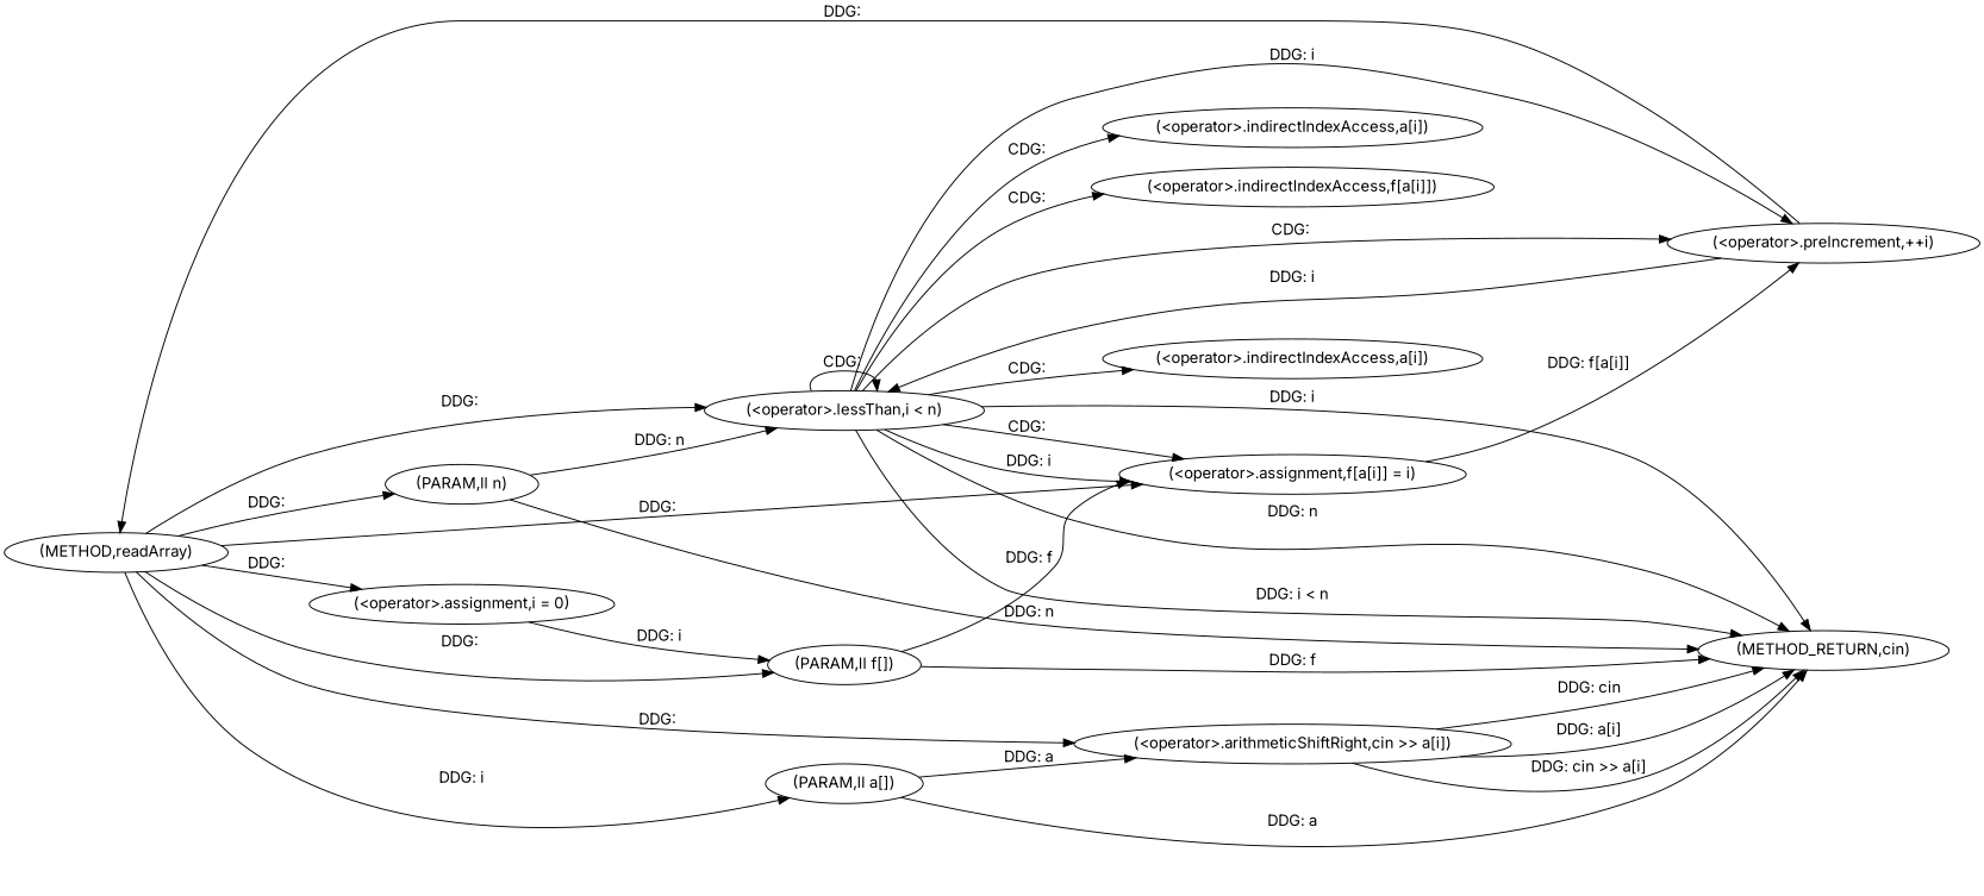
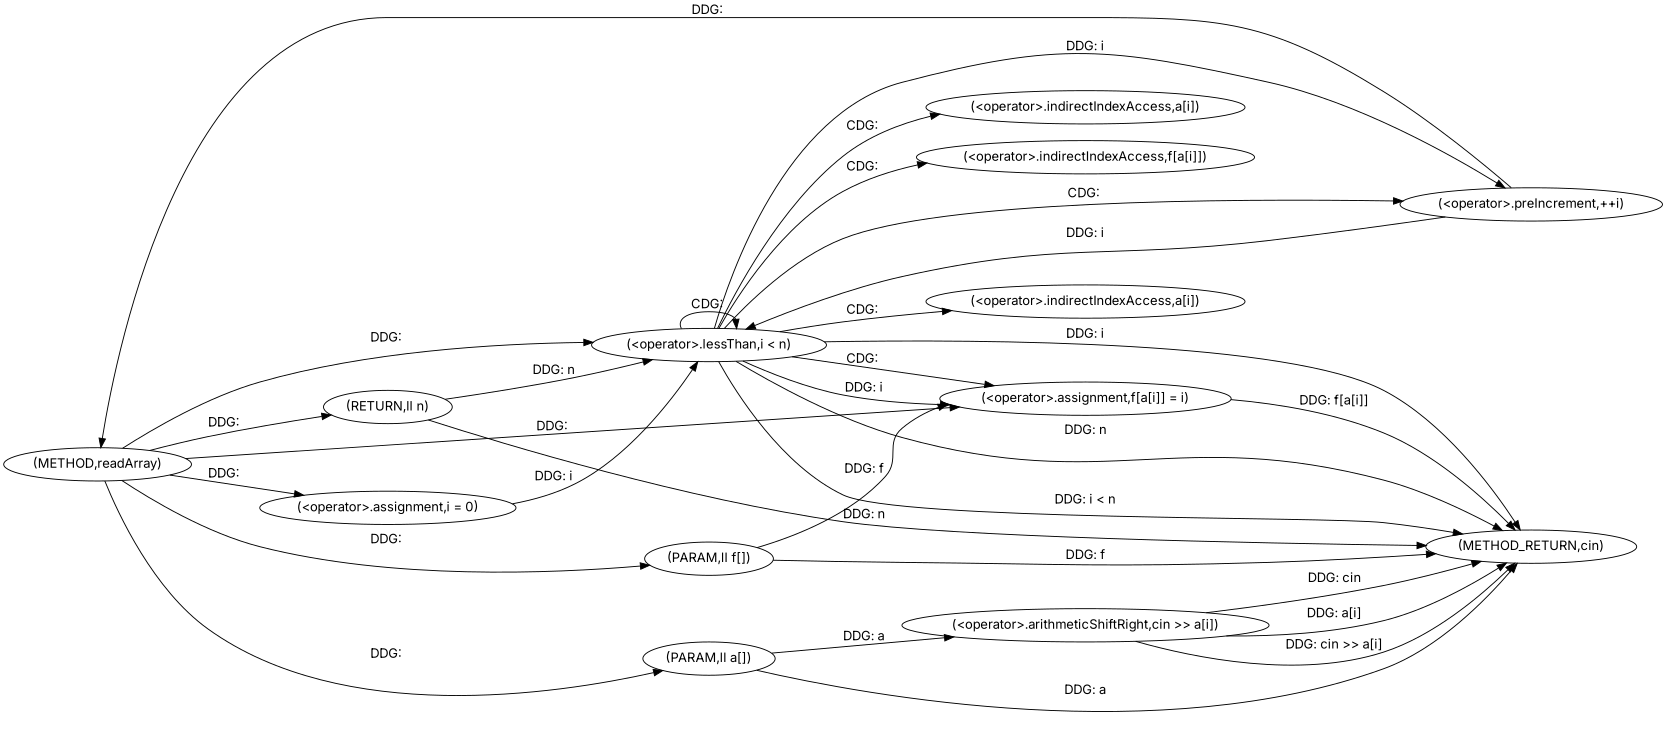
  digraph {
    fontname=Inter
    rankdir=LR
    node [fontname=Inter]
    edge [fontname=Inter]
    n1 [label="(METHOD,readArray)"]
    n2 [label="(PARAM,ll a[])"]
-   n3 [label="(PARAM,ll n)"]
+   n3 [label="(RETURN,ll n)"]
    n4 [label="(PARAM,ll f[])"]
    n5 [label="(<operator>.assignment,i = 0)"]
    n6 [label="(<operator>.lessThan,i < n)"]
    n7 [label="(<operator>.arithmeticShiftRight,cin >> a[i])"]
    n8 [label="(<operator>.assignment,f[a[i]] = i)"]
    n9 [label="(METHOD_RETURN,cin)"]
    n10 [label="(<operator>.preIncrement,++i)"]
    n11 [label="(<operator>.indirectIndexAccess,a[i])"]
    n12 [label="(<operator>.indirectIndexAccess,f[a[i]])"]
    n13 [label="(<operator>.indirectIndexAccess,a[i])"]
-   n1 -> n2 [label="DDG: i"]
+   n1 -> n2 [label="DDG: "]
    n1 -> n3 [label="DDG: "]
    n1 -> n4 [label="DDG: "]
    n1 -> n5 [label="DDG: "]
    n1 -> n6 [label="DDG: "]
-   n1 -> n7 [label="DDG: "]
    n1 -> n8 [label="DDG: "]
    n2 -> n7 [label="DDG: a"]
    n2 -> n9 [label="DDG: a"]
    n3 -> n6 [label="DDG: n"]
    n3 -> n9 [label="DDG: n"]
    n4 -> n8 [label="DDG: f"]
    n4 -> n9 [label="DDG: f"]
-   n5 -> n4 [label="DDG: i"]
+   n5 -> n6 [label="DDG: i"]
    n6 -> n6 [label="CDG: "]
    n6 -> n8 [label="DDG: i"]
    n6 -> n8 [label="CDG: "]
    n6 -> n9 [label="DDG: i"]
    n6 -> n9 [label="DDG: n"]
    n6 -> n9 [label="DDG: i < n"]
    n6 -> n10 [label="DDG: i"]
    n6 -> n10 [label="CDG: "]
    n6 -> n11 [label="CDG: "]
    n6 -> n12 [label="CDG: "]
    n6 -> n13 [label="CDG: "]
    n7 -> n9 [label="DDG: a[i]"]
    n7 -> n9 [label="DDG: cin >> a[i]"]
    n7 -> n9 [label="DDG: cin"]
-   n8 -> n10 [label="DDG: f[a[i]]"]
+   n8 -> n9 [label="DDG: f[a[i]]"]
    n10 -> n1 [label="DDG: "]
    n10 -> n6 [label="DDG: i"]
  }
